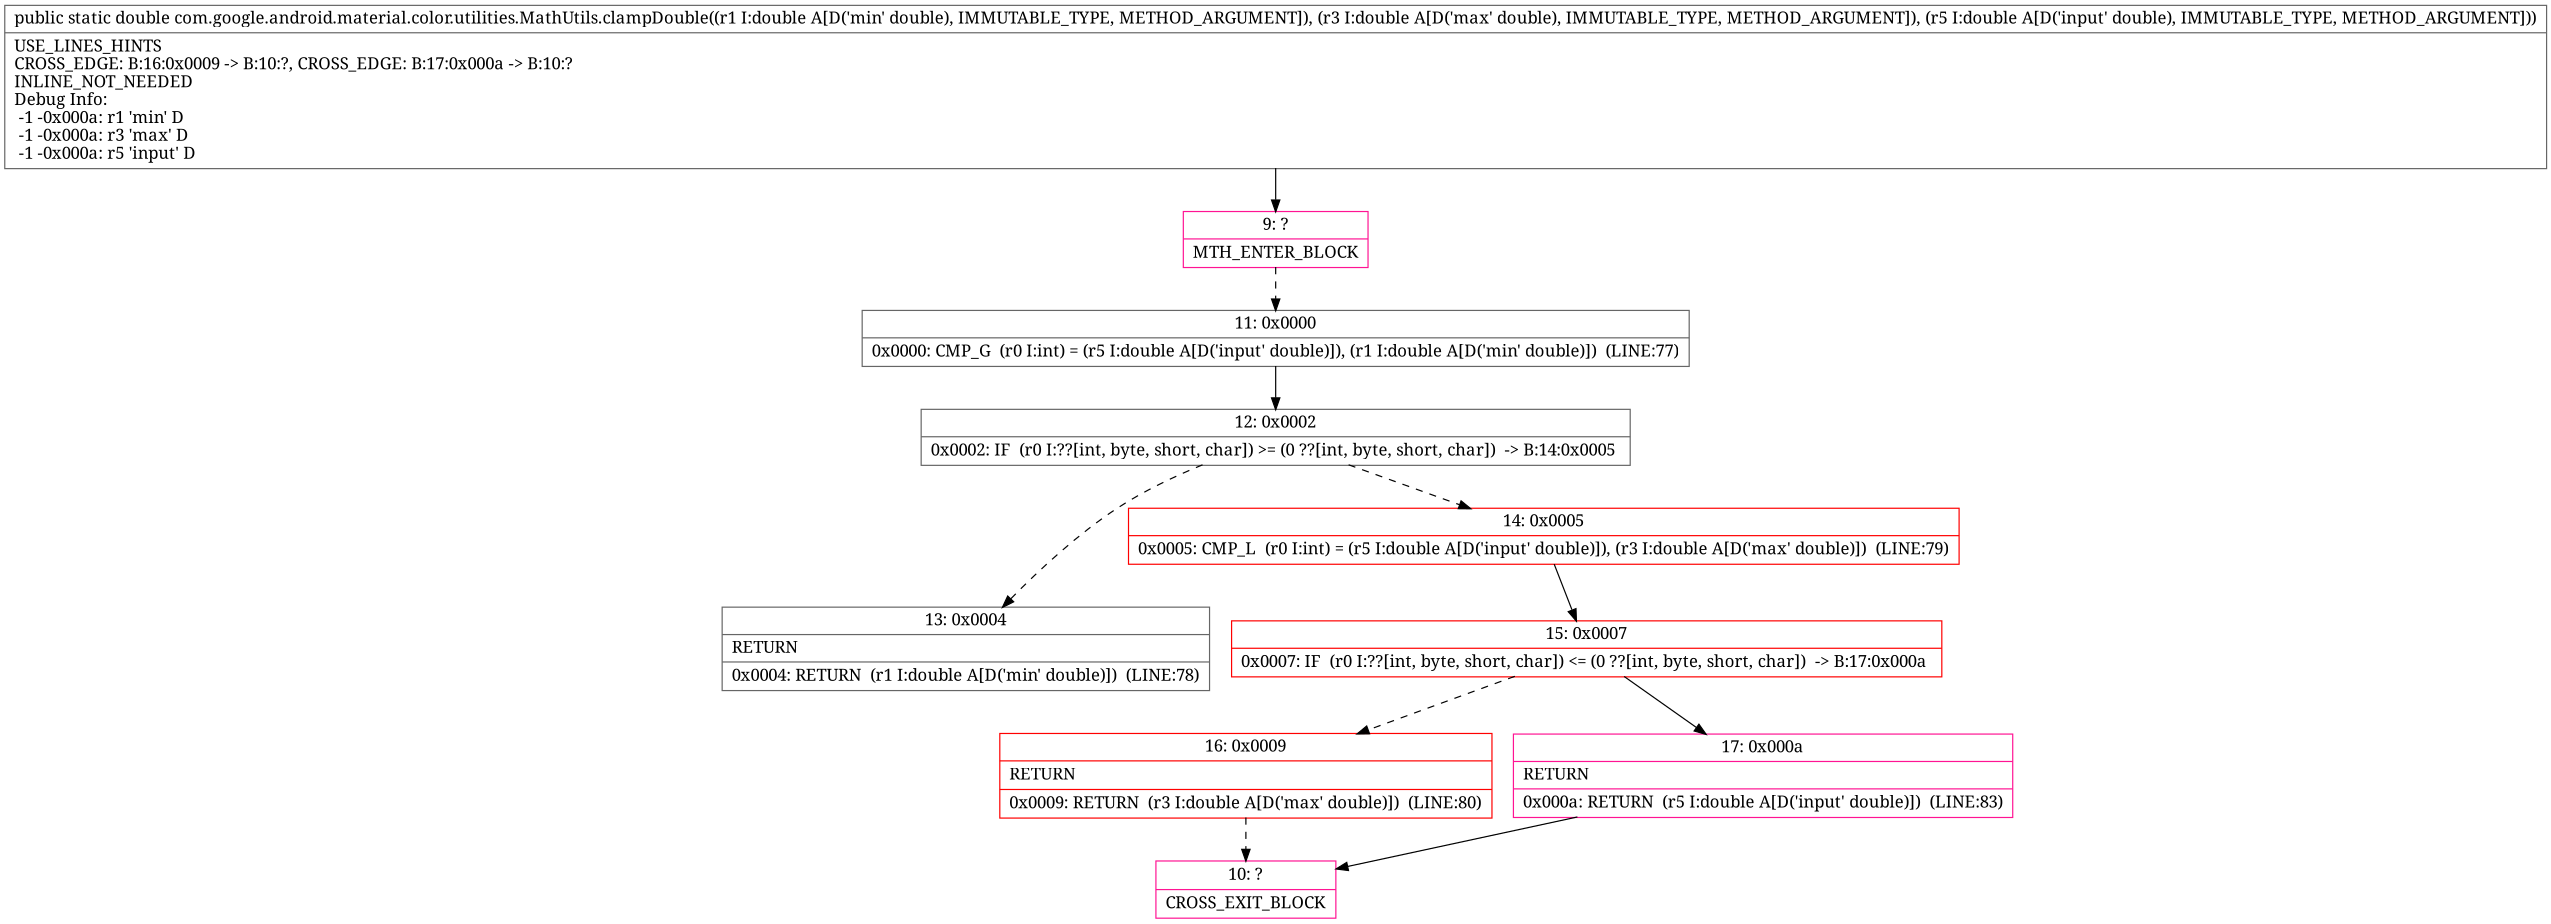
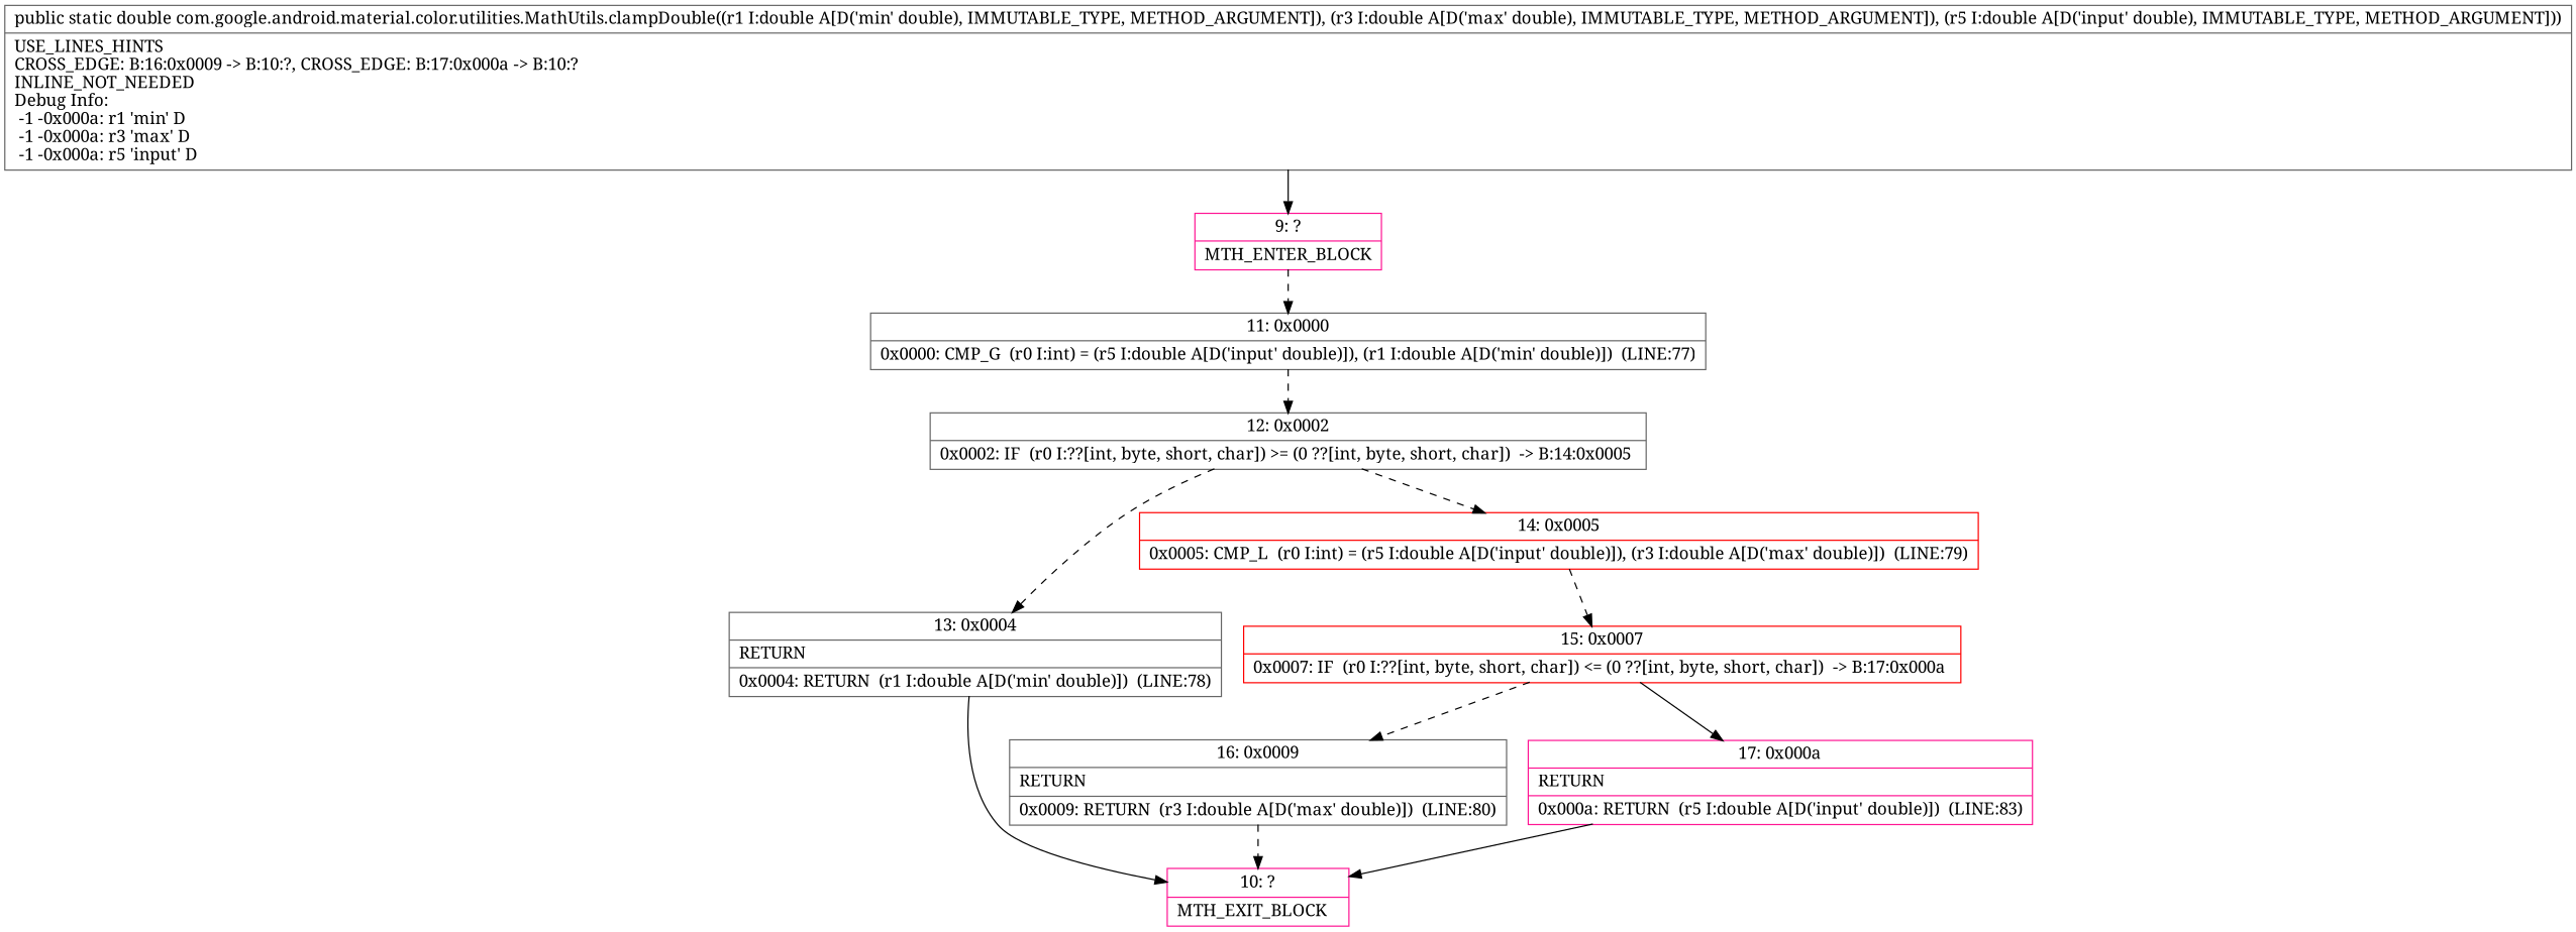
  digraph {
    fontname="Noto Serif"
    node [color=gray40 fontname="Noto Serif" shape=record]
    edge [fontname="Noto Serif"]
    n1 [color=deeppink label="{9\:\ ?|MTH_ENTER_BLOCK\l}"]
    n2 [label="{11\:\ 0x0000|0x0000: CMP_G  (r0 I:int) = (r5 I:double A[D('input' double)]), (r1 I:double A[D('min' double)])  (LINE:77)\l}"]
    n3 [label="{12\:\ 0x0002|0x0002: IF  (r0 I:??[int, byte, short, char]) \>= (0 ??[int, byte, short, char])  \-\> B:14:0x0005 \l}"]
    n4 [label="{13\:\ 0x0004|RETURN\l|0x0004: RETURN  (r1 I:double A[D('min' double)])  (LINE:78)\l}"]
    n5 [color=red label="{14\:\ 0x0005|0x0005: CMP_L  (r0 I:int) = (r5 I:double A[D('input' double)]), (r3 I:double A[D('max' double)])  (LINE:79)\l}"]
-   n6 [color=deeppink label="{10\:\ ?|CROSS_EXIT_BLOCK\l}"]
+   n6 [color=deeppink label="{10\:\ ?|MTH_EXIT_BLOCK\l}"]
    n7 [color=red label="{15\:\ 0x0007|0x0007: IF  (r0 I:??[int, byte, short, char]) \<= (0 ??[int, byte, short, char])  \-\> B:17:0x000a \l}"]
-   n8 [color=red label="{16\:\ 0x0009|RETURN\l|0x0009: RETURN  (r3 I:double A[D('max' double)])  (LINE:80)\l}"]
+   n8 [label="{16\:\ 0x0009|RETURN\l|0x0009: RETURN  (r3 I:double A[D('max' double)])  (LINE:80)\l}"]
    n9 [color=deeppink label="{17\:\ 0x000a|RETURN\l|0x000a: RETURN  (r5 I:double A[D('input' double)])  (LINE:83)\l}"]
    n10 [label="{public static double com.google.android.material.color.utilities.MathUtils.clampDouble((r1 I:double A[D('min' double), IMMUTABLE_TYPE, METHOD_ARGUMENT]), (r3 I:double A[D('max' double), IMMUTABLE_TYPE, METHOD_ARGUMENT]), (r5 I:double A[D('input' double), IMMUTABLE_TYPE, METHOD_ARGUMENT]))  | USE_LINES_HINTS\lCROSS_EDGE: B:16:0x0009 \-\> B:10:?, CROSS_EDGE: B:17:0x000a \-\> B:10:?\lINLINE_NOT_NEEDED\lDebug Info:\l  \-1 \-0x000a: r1 'min' D\l  \-1 \-0x000a: r3 'max' D\l  \-1 \-0x000a: r5 'input' D\l}"]
    n1 -> n2 [style=dashed]
-   n2 -> n3
+   n2 -> n3 [style=dashed]
    n3 -> n4 [style=dashed]
    n3 -> n5 [style=dashed]
-   n5 -> n7
+   n4 -> n6
+   n5 -> n7 [style=dashed]
    n7 -> n8 [style=dashed]
    n7 -> n9
    n8 -> n6 [style=dashed]
    n9 -> n6
    n10 -> n1
  }
